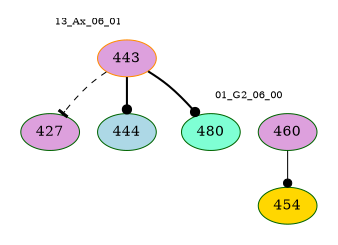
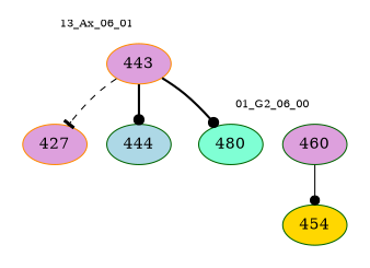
  digraph {
    node [color=darkgreen fillcolor=plum style=filled]
    edge [arrowhead=dot color=black style=bold]
    n1 [color=darkorange label=443]
-   n2 [label=427]
+   n2 [color=darkorange label=427]
    n3 [fillcolor=lightblue label=444]
    n4 [label=460]
    n5 [fillcolor=gold label=454]
    n6 [fillcolor=aquamarine label=480]
    subgraph cluster_1 {
      color=white
      fontsize=10
      label="13_Ax_06_01"
      n1
      n2
      n3
    }
    subgraph cluster_2 {
      color=white
      fontsize=10
      label="01_G2_06_00"
      n4
      n5
      n6
    }
    n1 -> n2 [arrowhead=tee style=dashed]
    n1 -> n3
    n1 -> n6
    n4 -> n5 [style=solid]
  }
